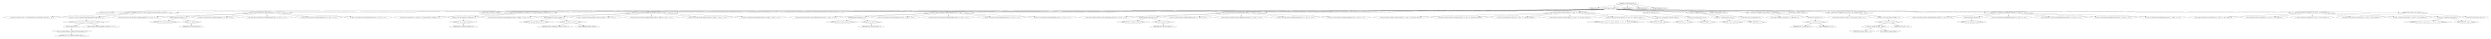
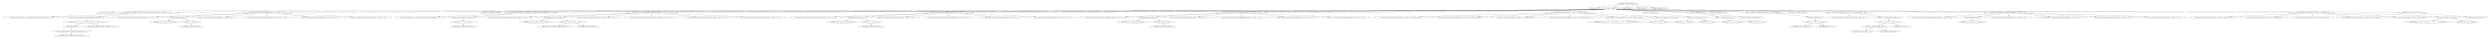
  digraph {
    fontname="Liberation Mono"
    node [fontname="Liberation Mono"]
    edge [fontname="Liberation Mono"]
    n1 [label=<(METHOD,getLocalFileDataData)<SUB>136</SUB>>]
    n2 [label=<(PARAM,this)<SUB>136</SUB>>]
    n3 [label=<(BLOCK,&lt;empty&gt;,&lt;empty&gt;)<SUB>136</SUB>>]
    n4 [label=<(MODIFIER,PUBLIC)>]
    n5 [label=<(MODIFIER,VIRTUAL)>]
    n6 [label=<(METHOD_RETURN,byte[])<SUB>136</SUB>>]
    n7 [label=<(LOCAL,byte[] data: byte[])>]
    n8 [label=<(&lt;operator&gt;.assignment,byte[] data = new byte[getLocalFileDataLength().getValue() - 4])<SUB>138</SUB>>]
    n9 [label=<(arraycopy,arraycopy(ZipShort.getBytes(getMode()), 0, data, 0, 2))<SUB>139</SUB>>]
    n10 [label=<(LOCAL,byte[] linkArray: byte[])>]
    n11 [label=<(&lt;operator&gt;.assignment,byte[] linkArray = this.getLinkedFile().getBytes())<SUB>141</SUB>>]
    n12 [label=<(arraycopy,arraycopy(ZipLong.getBytes(linkArray.length), 0, data, 2, 4))<SUB>142</SUB>>]
    n13 [label=<(arraycopy,arraycopy(ZipShort.getBytes(getUserId()), 0, data, 6, 2))<SUB>145</SUB>>]
    n14 [label=<(arraycopy,arraycopy(ZipShort.getBytes(getGroupId()), 0, data, 8, 2))<SUB>147</SUB>>]
    n15 [label=<(arraycopy,System.arraycopy(linkArray, 0, data, 10, linkArray.length))<SUB>150</SUB>>]
    n16 [label=<(reset,crc.reset())<SUB>152</SUB>>]
    n17 [label=<(update,crc.update(data))<SUB>153</SUB>>]
    n18 [label=<(LOCAL,long checksum: long)>]
    n19 [label=<(&lt;operator&gt;.assignment,long checksum = crc.getValue())<SUB>154</SUB>>]
    n20 [label=<(LOCAL,byte[] result: byte[])>]
    n21 [label=<(&lt;operator&gt;.assignment,byte[] result = new byte[data.length + 4])<SUB>156</SUB>>]
    n22 [label=<(arraycopy,arraycopy(ZipLong.getBytes(checksum), 0, result, 0, 4))<SUB>157</SUB>>]
    n23 [label=<(arraycopy,System.arraycopy(data, 0, result, 4, data.length))<SUB>158</SUB>>]
    n24 [label=<(RETURN,return result;,return result;)<SUB>159</SUB>>]
    n25 [label=<(IDENTIFIER,data,byte[] data = new byte[getLocalFileDataLength().getValue() - 4])<SUB>138</SUB>>]
    n26 [label=<(&lt;operator&gt;.alloc,new byte[getLocalFileDataLength().getValue() - 4])>]
    n27 [label=<(IDENTIFIER,System,arraycopy(ZipShort.getBytes(getMode()), 0, data, 0, 2))<SUB>139</SUB>>]
    n28 [label=<(getBytes,getBytes(getMode()))<SUB>139</SUB>>]
    n29 [label=<(LITERAL,0,arraycopy(ZipShort.getBytes(getMode()), 0, data, 0, 2))<SUB>139</SUB>>]
    n30 [label=<(IDENTIFIER,data,arraycopy(ZipShort.getBytes(getMode()), 0, data, 0, 2))<SUB>139</SUB>>]
    n31 [label=<(LITERAL,0,arraycopy(ZipShort.getBytes(getMode()), 0, data, 0, 2))<SUB>139</SUB>>]
    n32 [label=<(LITERAL,2,arraycopy(ZipShort.getBytes(getMode()), 0, data, 0, 2))<SUB>139</SUB>>]
    n33 [label=<(IDENTIFIER,linkArray,byte[] linkArray = this.getLinkedFile().getBytes())<SUB>141</SUB>>]
    n34 [label=<(getBytes,this.getLinkedFile().getBytes())<SUB>141</SUB>>]
    n35 [label=<(IDENTIFIER,System,arraycopy(ZipLong.getBytes(linkArray.length), 0, data, 2, 4))<SUB>142</SUB>>]
    n36 [label=<(getBytes,getBytes(linkArray.length))<SUB>142</SUB>>]
    n37 [label=<(LITERAL,0,arraycopy(ZipLong.getBytes(linkArray.length), 0, data, 2, 4))<SUB>143</SUB>>]
    n38 [label=<(IDENTIFIER,data,arraycopy(ZipLong.getBytes(linkArray.length), 0, data, 2, 4))<SUB>143</SUB>>]
    n39 [label=<(LITERAL,2,arraycopy(ZipLong.getBytes(linkArray.length), 0, data, 2, 4))<SUB>143</SUB>>]
    n40 [label=<(LITERAL,4,arraycopy(ZipLong.getBytes(linkArray.length), 0, data, 2, 4))<SUB>143</SUB>>]
    n41 [label=<(IDENTIFIER,System,arraycopy(ZipShort.getBytes(getUserId()), 0, data, 6, 2))<SUB>145</SUB>>]
    n42 [label=<(getBytes,getBytes(getUserId()))<SUB>145</SUB>>]
    n43 [label=<(LITERAL,0,arraycopy(ZipShort.getBytes(getUserId()), 0, data, 6, 2))<SUB>146</SUB>>]
    n44 [label=<(IDENTIFIER,data,arraycopy(ZipShort.getBytes(getUserId()), 0, data, 6, 2))<SUB>146</SUB>>]
    n45 [label=<(LITERAL,6,arraycopy(ZipShort.getBytes(getUserId()), 0, data, 6, 2))<SUB>146</SUB>>]
    n46 [label=<(LITERAL,2,arraycopy(ZipShort.getBytes(getUserId()), 0, data, 6, 2))<SUB>146</SUB>>]
    n47 [label=<(IDENTIFIER,System,arraycopy(ZipShort.getBytes(getGroupId()), 0, data, 8, 2))<SUB>147</SUB>>]
    n48 [label=<(getBytes,getBytes(getGroupId()))<SUB>147</SUB>>]
    n49 [label=<(LITERAL,0,arraycopy(ZipShort.getBytes(getGroupId()), 0, data, 8, 2))<SUB>148</SUB>>]
    n50 [label=<(IDENTIFIER,data,arraycopy(ZipShort.getBytes(getGroupId()), 0, data, 8, 2))<SUB>148</SUB>>]
    n51 [label=<(LITERAL,8,arraycopy(ZipShort.getBytes(getGroupId()), 0, data, 8, 2))<SUB>148</SUB>>]
    n52 [label=<(LITERAL,2,arraycopy(ZipShort.getBytes(getGroupId()), 0, data, 8, 2))<SUB>148</SUB>>]
    n53 [label=<(IDENTIFIER,System,System.arraycopy(linkArray, 0, data, 10, linkArray.length))<SUB>150</SUB>>]
    n54 [label=<(IDENTIFIER,linkArray,System.arraycopy(linkArray, 0, data, 10, linkArray.length))<SUB>150</SUB>>]
    n55 [label=<(LITERAL,0,System.arraycopy(linkArray, 0, data, 10, linkArray.length))<SUB>150</SUB>>]
    n56 [label=<(IDENTIFIER,data,System.arraycopy(linkArray, 0, data, 10, linkArray.length))<SUB>150</SUB>>]
    n57 [label=<(LITERAL,10,System.arraycopy(linkArray, 0, data, 10, linkArray.length))<SUB>150</SUB>>]
    n58 [label=<(&lt;operator&gt;.fieldAccess,linkArray.length)<SUB>150</SUB>>]
    n59 [label=<(&lt;operator&gt;.fieldAccess,this.crc)<SUB>152</SUB>>]
    n60 [label=<(&lt;operator&gt;.fieldAccess,this.crc)<SUB>153</SUB>>]
    n61 [label=<(IDENTIFIER,data,crc.update(data))<SUB>153</SUB>>]
-   n62 [label=<(IDENTIFIER,checksum,long checksum = crc.getValue())<SUB>154</SUB>>]
    n63 [label=<(getValue,crc.getValue())<SUB>154</SUB>>]
    n64 [label=<(IDENTIFIER,result,byte[] result = new byte[data.length + 4])<SUB>156</SUB>>]
    n65 [label=<(&lt;operator&gt;.alloc,new byte[data.length + 4])>]
    n66 [label=<(IDENTIFIER,System,arraycopy(ZipLong.getBytes(checksum), 0, result, 0, 4))<SUB>157</SUB>>]
    n67 [label=<(getBytes,getBytes(checksum))<SUB>157</SUB>>]
    n68 [label=<(LITERAL,0,arraycopy(ZipLong.getBytes(checksum), 0, result, 0, 4))<SUB>157</SUB>>]
    n69 [label=<(IDENTIFIER,result,arraycopy(ZipLong.getBytes(checksum), 0, result, 0, 4))<SUB>157</SUB>>]
    n70 [label=<(LITERAL,0,arraycopy(ZipLong.getBytes(checksum), 0, result, 0, 4))<SUB>157</SUB>>]
    n71 [label=<(LITERAL,4,arraycopy(ZipLong.getBytes(checksum), 0, result, 0, 4))<SUB>157</SUB>>]
    n72 [label=<(IDENTIFIER,System,System.arraycopy(data, 0, result, 4, data.length))<SUB>158</SUB>>]
    n73 [label=<(IDENTIFIER,data,System.arraycopy(data, 0, result, 4, data.length))<SUB>158</SUB>>]
    n74 [label=<(LITERAL,0,System.arraycopy(data, 0, result, 4, data.length))<SUB>158</SUB>>]
    n75 [label=<(IDENTIFIER,result,System.arraycopy(data, 0, result, 4, data.length))<SUB>158</SUB>>]
    n76 [label=<(LITERAL,4,System.arraycopy(data, 0, result, 4, data.length))<SUB>158</SUB>>]
    n77 [label=<(&lt;operator&gt;.fieldAccess,data.length)<SUB>158</SUB>>]
    n78 [label=<(IDENTIFIER,result,return result;)<SUB>159</SUB>>]
    n79 [label=<(&lt;operator&gt;.subtraction,getLocalFileDataLength().getValue() - 4)<SUB>138</SUB>>]
    n80 [label=<(getValue,getValue())<SUB>138</SUB>>]
    n81 [label=<(LITERAL,4,getLocalFileDataLength().getValue() - 4)<SUB>138</SUB>>]
    n82 [label=<(getLocalFileDataLength,this.getLocalFileDataLength())<SUB>138</SUB>>]
    n83 [label=<(IDENTIFIER,this,this.getLocalFileDataLength())<SUB>138</SUB>>]
    n84 [label=<(IDENTIFIER,ZipShort,getBytes(getMode()))<SUB>139</SUB>>]
    n85 [label=<(getMode,this.getMode())<SUB>139</SUB>>]
    n86 [label=<(IDENTIFIER,this,this.getMode())<SUB>139</SUB>>]
    n87 [label=<(getLinkedFile,this.getLinkedFile())<SUB>141</SUB>>]
    n88 [label=<(IDENTIFIER,this,this.getLinkedFile())<SUB>141</SUB>>]
    n89 [label=<(IDENTIFIER,ZipLong,getBytes(linkArray.length))<SUB>142</SUB>>]
    n90 [label=<(&lt;operator&gt;.fieldAccess,linkArray.length)<SUB>142</SUB>>]
    n91 [label=<(IDENTIFIER,linkArray,getBytes(linkArray.length))<SUB>142</SUB>>]
    n92 [label=<(FIELD_IDENTIFIER,length,length)<SUB>142</SUB>>]
    n93 [label=<(IDENTIFIER,ZipShort,getBytes(getUserId()))<SUB>145</SUB>>]
    n94 [label=<(getUserId,this.getUserId())<SUB>145</SUB>>]
    n95 [label=<(IDENTIFIER,this,this.getUserId())<SUB>145</SUB>>]
    n96 [label=<(IDENTIFIER,ZipShort,getBytes(getGroupId()))<SUB>147</SUB>>]
    n97 [label=<(getGroupId,this.getGroupId())<SUB>147</SUB>>]
    n98 [label=<(IDENTIFIER,this,this.getGroupId())<SUB>147</SUB>>]
    n99 [label=<(IDENTIFIER,linkArray,System.arraycopy(linkArray, 0, data, 10, linkArray.length))<SUB>150</SUB>>]
    n100 [label=<(FIELD_IDENTIFIER,length,length)<SUB>150</SUB>>]
    n101 [label=<(IDENTIFIER,this,crc.reset())<SUB>152</SUB>>]
    n102 [label=<(FIELD_IDENTIFIER,crc,crc)<SUB>152</SUB>>]
    n103 [label=<(IDENTIFIER,this,crc.update(data))<SUB>153</SUB>>]
    n104 [label=<(FIELD_IDENTIFIER,crc,crc)<SUB>153</SUB>>]
    n105 [label=<(&lt;operator&gt;.fieldAccess,this.crc)<SUB>154</SUB>>]
    n106 [label=<(IDENTIFIER,this,crc.getValue())<SUB>154</SUB>>]
    n107 [label=<(FIELD_IDENTIFIER,crc,crc)<SUB>154</SUB>>]
    n108 [label=<(&lt;operator&gt;.addition,data.length + 4)<SUB>156</SUB>>]
    n109 [label=<(&lt;operator&gt;.fieldAccess,data.length)<SUB>156</SUB>>]
    n110 [label=<(LITERAL,4,data.length + 4)<SUB>156</SUB>>]
    n111 [label=<(IDENTIFIER,data,data.length + 4)<SUB>156</SUB>>]
    n112 [label=<(FIELD_IDENTIFIER,length,length)<SUB>156</SUB>>]
    n113 [label=<(IDENTIFIER,ZipLong,getBytes(checksum))<SUB>157</SUB>>]
    n114 [label=<(IDENTIFIER,data,System.arraycopy(data, 0, result, 4, data.length))<SUB>158</SUB>>]
    n115 [label=<(FIELD_IDENTIFIER,length,length)<SUB>158</SUB>>]
    n1 -> n2
    n1 -> n3
    n1 -> n4
    n1 -> n5
    n1 -> n6
    n3 -> n7
    n3 -> n8
    n3 -> n9
    n3 -> n10
    n3 -> n11
    n3 -> n12
    n3 -> n13
    n3 -> n14
    n3 -> n15
    n3 -> n16
    n3 -> n17
    n3 -> n18
    n3 -> n19
    n3 -> n20
    n3 -> n21
    n3 -> n22
    n3 -> n23
    n3 -> n24
    n8 -> n25
    n8 -> n26
    n9 -> n27
    n9 -> n28
    n9 -> n29
    n9 -> n30
    n9 -> n31
    n9 -> n32
    n11 -> n33
    n11 -> n34
    n12 -> n35
    n12 -> n36
    n12 -> n37
    n12 -> n38
    n12 -> n39
    n12 -> n40
    n13 -> n41
    n13 -> n42
    n13 -> n43
    n13 -> n44
    n13 -> n45
    n13 -> n46
    n14 -> n47
    n14 -> n48
    n14 -> n49
    n14 -> n50
    n14 -> n51
    n14 -> n52
    n15 -> n53
    n15 -> n54
    n15 -> n55
    n15 -> n56
    n15 -> n57
    n15 -> n58
    n16 -> n59
    n17 -> n60
    n17 -> n61
-   n19 -> n62
    n19 -> n63
    n21 -> n64
    n21 -> n65
    n22 -> n66
    n22 -> n67
    n22 -> n68
    n22 -> n69
    n22 -> n70
    n22 -> n71
    n23 -> n72
    n23 -> n73
    n23 -> n74
    n23 -> n75
    n23 -> n76
    n23 -> n77
    n24 -> n78
    n26 -> n79
    n28 -> n84
    n28 -> n85
    n34 -> n87
    n36 -> n89
    n36 -> n90
    n42 -> n93
    n42 -> n94
    n48 -> n96
    n48 -> n97
    n58 -> n99
    n58 -> n100
    n59 -> n101
    n59 -> n102
    n60 -> n103
    n60 -> n104
    n63 -> n105
    n65 -> n108
    n67 -> n113
    n77 -> n114
    n77 -> n115
    n79 -> n80
    n79 -> n81
    n80 -> n82
    n82 -> n83
    n85 -> n86
    n87 -> n88
    n90 -> n91
    n90 -> n92
    n94 -> n95
    n97 -> n98
    n105 -> n106
    n105 -> n107
    n108 -> n109
    n108 -> n110
    n109 -> n111
    n109 -> n112
  }
